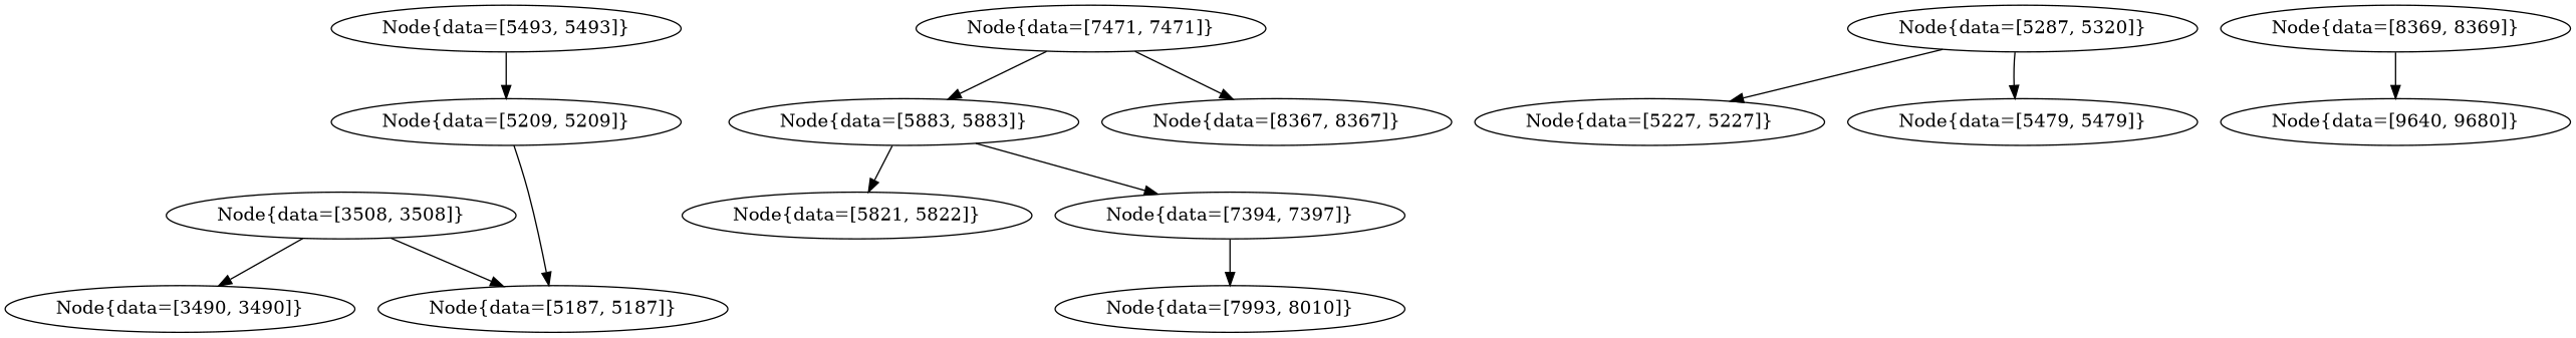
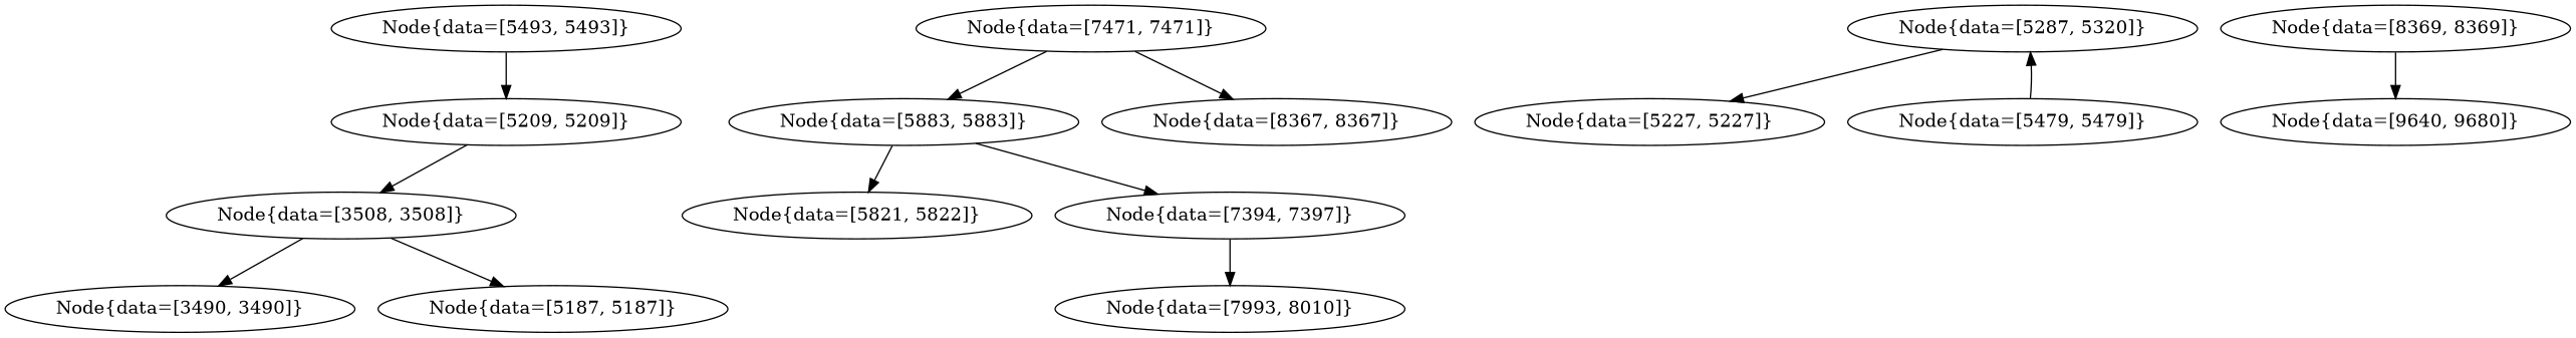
  digraph {
    n1 [label="Node{data=[5493, 5493]}"]
    n2 [label="Node{data=[5209, 5209]}"]
    n3 [label="Node{data=[3508, 3508]}"]
    n4 [label="Node{data=[7471, 7471]}"]
    n5 [label="Node{data=[5883, 5883]}"]
    n6 [label="Node{data=[8367, 8367]}"]
    n7 [label="Node{data=[3490, 3490]}"]
    n8 [label="Node{data=[5187, 5187]}"]
    n9 [label="Node{data=[5287, 5320]}"]
    n10 [label="Node{data=[5227, 5227]}"]
    n11 [label="Node{data=[5479, 5479]}"]
    n12 [label="Node{data=[5821, 5822]}"]
    n13 [label="Node{data=[7394, 7397]}"]
    n14 [label="Node{data=[7993, 8010]}"]
    n15 [label="Node{data=[8369, 8369]}"]
    n16 [label="Node{data=[9640, 9680]}"]
    n1 -> n2
-   n2 -> n8
+   n2 -> n3
    n3 -> n7
    n3 -> n8
    n4 -> n5
    n4 -> n6
    n5 -> n12
    n5 -> n13
    n9 -> n10
-   n9 -> n11
+   n11 -> n9
    n13 -> n14
    n15 -> n16
  }
